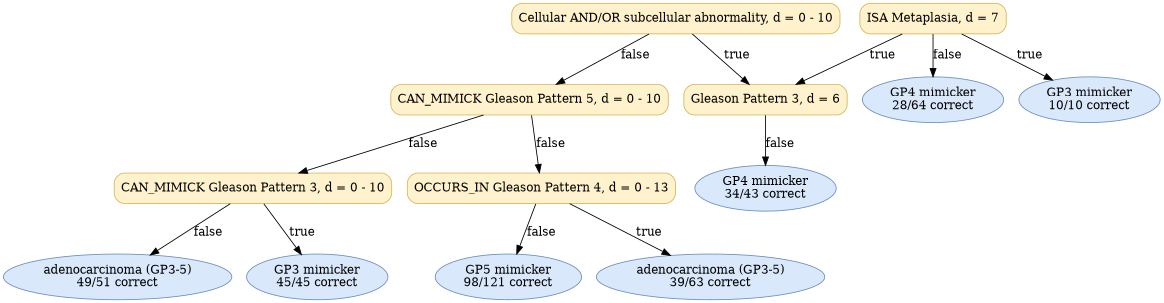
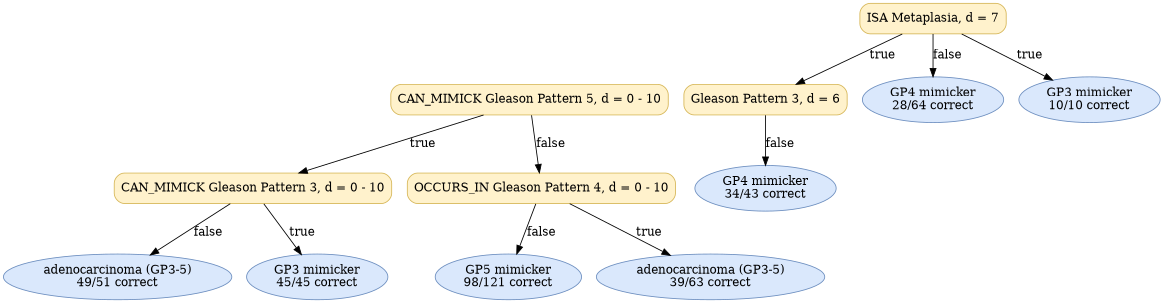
  digraph {
    fontname="Times-Roman"
    node [color="#6C8EBF" fillcolor="#DAE8FC" fontname="Times-Roman" shape=ellipse style="rounded,filled"]
-   n1 [color="#D6B656" fillcolor="#FFF2CC" label="Cellular AND/OR subcellular abnormality, d = 0 - 10" shape=box]
    n2 [color="#D6B656" fillcolor="#FFF2CC" label="CAN_MIMICK Gleason Pattern 5, d = 0 - 10" shape=box]
    n3 [color="#D6B656" fillcolor="#FFF2CC" label="Gleason Pattern 3, d = 6" shape=box]
    n4 [color="#D6B656" fillcolor="#FFF2CC" label="CAN_MIMICK Gleason Pattern 3, d = 0 - 10" shape=box]
-   n5 [color="#D6B656" fillcolor="#FFF2CC" label="OCCURS_IN Gleason Pattern 4, d = 0 - 13" shape=box]
+   n5 [color="#D6B656" fillcolor="#FFF2CC" label="OCCURS_IN Gleason Pattern 4, d = 0 - 10" shape=box]
    n6 [label=<GP4 mimicker<br/>34/43 correct>]
    n7 [label=<adenocarcinoma (GP3-5)<br/>49/51 correct>]
    n8 [label=<GP3 mimicker<br/>45/45 correct>]
    n9 [label=<GP5 mimicker<br/>98/121 correct>]
    n10 [label=<adenocarcinoma (GP3-5)<br/>39/63 correct>]
    n11 [color="#D6B656" fillcolor="#FFF2CC" label="ISA Metaplasia, d = 7" shape=box]
    n12 [label=<GP4 mimicker<br/>28/64 correct>]
    n13 [label=<GP3 mimicker<br/>10/10 correct>]
-   n1 -> n2 [label=false]
-   n1 -> n3 [label=true]
-   n2 -> n4 [label=false]
+   n2 -> n4 [label=true]
    n2 -> n5 [label=false]
    n3 -> n6 [label=false]
    n4 -> n7 [label=false]
    n4 -> n8 [label=true]
    n5 -> n9 [label=false]
    n5 -> n10 [label=true]
    n11 -> n3 [label=true]
    n11 -> n12 [label=false]
    n11 -> n13 [label=true]
  }
